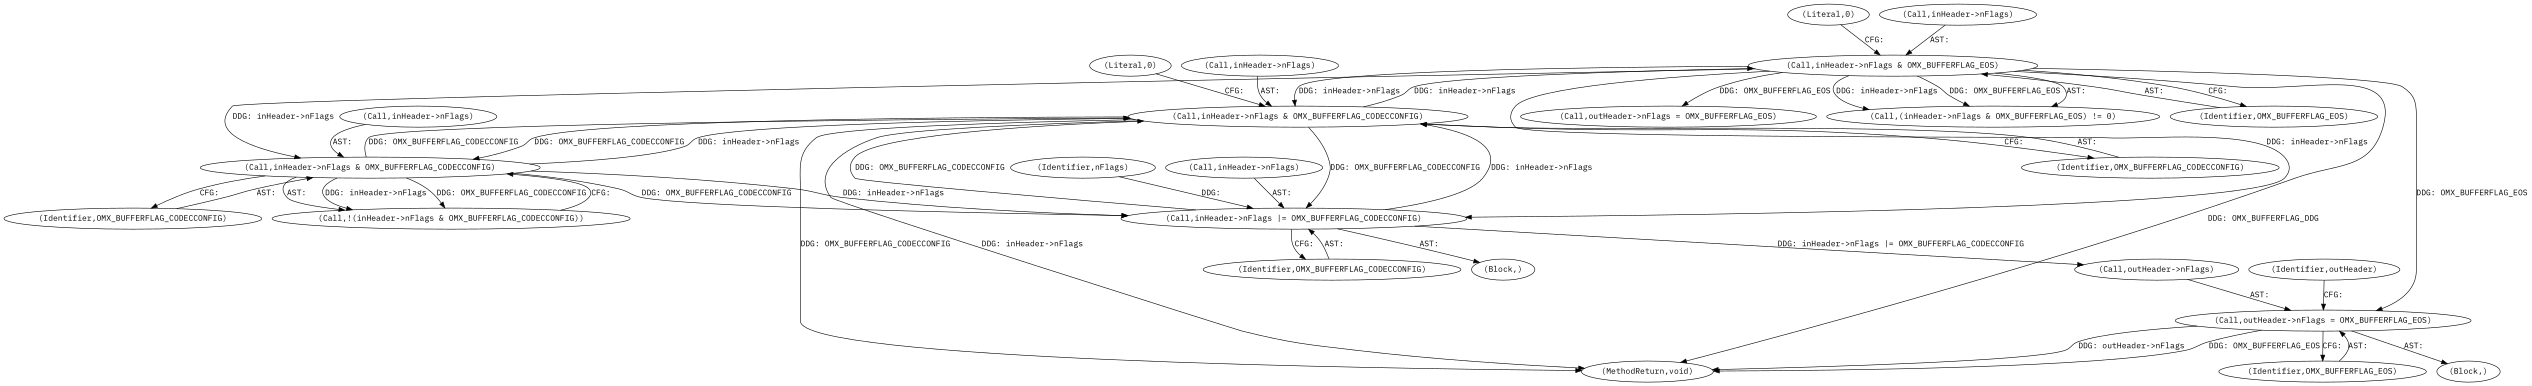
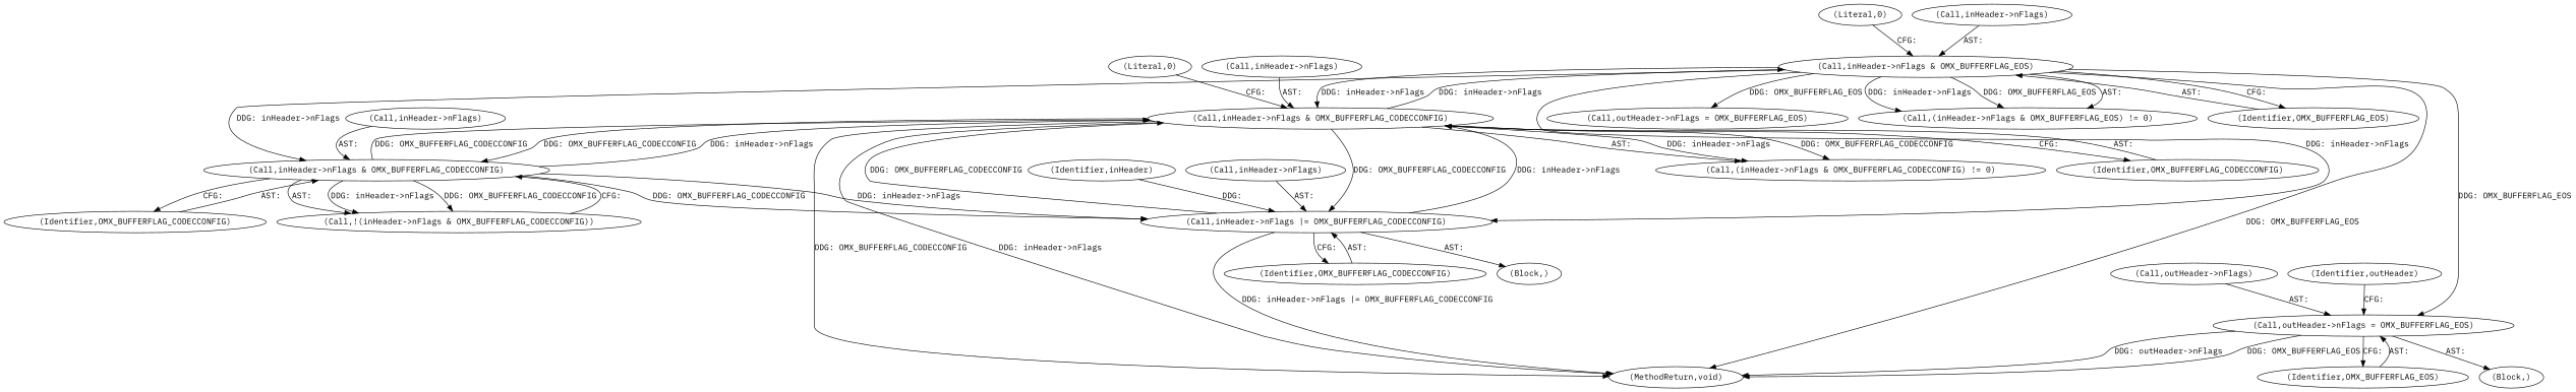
  digraph {
    fontname="IBM Plex Mono"
    node [fontname="IBM Plex Mono"]
    edge [fontname="IBM Plex Mono"]
    n1 [label="(Call,outHeader->nFlags = OMX_BUFFERFLAG_EOS)"]
    n2 [label="(Block,)"]
    n3 [label="(MethodReturn,void)"]
    n4 [label="(Identifier,OMX_BUFFERFLAG_EOS)"]
    n5 [label="(Call,inHeader->nFlags & OMX_BUFFERFLAG_EOS)"]
    n6 [label="(Call,inHeader->nFlags & OMX_BUFFERFLAG_CODECCONFIG)"]
    n7 [label="(Call,inHeader->nFlags |= OMX_BUFFERFLAG_CODECCONFIG)"]
    n8 [label="(Call,inHeader->nFlags & OMX_BUFFERFLAG_CODECCONFIG)"]
    n9 [label="(Call,outHeader->nFlags = OMX_BUFFERFLAG_EOS)"]
    n10 [label="(Call,(inHeader->nFlags & OMX_BUFFERFLAG_EOS) != 0)"]
    n11 [label="(Identifier,OMX_BUFFERFLAG_EOS)"]
+   n12 [label="(Call,(inHeader->nFlags & OMX_BUFFERFLAG_CODECCONFIG) != 0)"]
    n13 [label="(Identifier,OMX_BUFFERFLAG_CODECCONFIG)"]
    n14 [label="(Identifier,OMX_BUFFERFLAG_CODECCONFIG)"]
    n15 [label="(Block,)"]
    n16 [label="(Identifier,OMX_BUFFERFLAG_CODECCONFIG)"]
    n17 [label="(Call,!(inHeader->nFlags & OMX_BUFFERFLAG_CODECCONFIG))"]
    n18 [label="(Literal,0)"]
    n19 [label="(Literal,0)"]
    n20 [label="(Call,inHeader->nFlags)"]
-   n21 [label="(Identifier,nFlags)"]
+   n21 [label="(Identifier,inHeader)"]
    n22 [label="(Call,outHeader->nFlags)"]
    n23 [label="(Call,inHeader->nFlags)"]
    n24 [label="(Call,inHeader->nFlags)"]
    n25 [label="(Call,inHeader->nFlags)"]
    n26 [label="(Identifier,outHeader)"]
    n1 -> n2 [label="AST: "]
    n1 -> n3 [label="DDG: outHeader->nFlags"]
    n1 -> n3 [label="DDG: OMX_BUFFERFLAG_EOS"]
    n1 -> n4 [label="CFG: "]
    n4 -> n1 [label="AST: "]
    n5 -> n1 [label="DDG: OMX_BUFFERFLAG_EOS"]
-   n5 -> n3 [label="DDG: OMX_BUFFERFLAG_DDG"]
+   n5 -> n3 [label="DDG: OMX_BUFFERFLAG_EOS"]
    n5 -> n6 [label="DDG: inHeader->nFlags"]
    n5 -> n7 [label="DDG: inHeader->nFlags"]
    n5 -> n8 [label="DDG: inHeader->nFlags"]
    n5 -> n9 [label="DDG: OMX_BUFFERFLAG_EOS"]
    n5 -> n10 [label="AST: "]
    n5 -> n10 [label="DDG: inHeader->nFlags"]
    n5 -> n10 [label="DDG: OMX_BUFFERFLAG_EOS"]
    n5 -> n11 [label="CFG: "]
    n6 -> n3 [label="DDG: OMX_BUFFERFLAG_CODECCONFIG"]
    n6 -> n3 [label="DDG: inHeader->nFlags"]
    n6 -> n5 [label="DDG: inHeader->nFlags"]
    n6 -> n7 [label="DDG: OMX_BUFFERFLAG_CODECCONFIG"]
    n6 -> n8 [label="DDG: OMX_BUFFERFLAG_CODECCONFIG"]
+   n6 -> n12 [label="AST: "]
+   n6 -> n12 [label="DDG: inHeader->nFlags"]
+   n6 -> n12 [label="DDG: OMX_BUFFERFLAG_CODECCONFIG"]
    n6 -> n13 [label="CFG: "]
-   n7 -> n22 [label="DDG: inHeader->nFlags |= OMX_BUFFERFLAG_CODECCONFIG"]
+   n7 -> n3 [label="DDG: inHeader->nFlags |= OMX_BUFFERFLAG_CODECCONFIG"]
    n7 -> n6 [label="DDG: inHeader->nFlags"]
    n7 -> n6 [label="DDG: OMX_BUFFERFLAG_CODECCONFIG"]
    n7 -> n14 [label="CFG: "]
    n7 -> n15 [label="AST: "]
    n8 -> n6 [label="DDG: inHeader->nFlags"]
    n8 -> n6 [label="DDG: OMX_BUFFERFLAG_CODECCONFIG"]
    n8 -> n7 [label="DDG: inHeader->nFlags"]
    n8 -> n7 [label="DDG: OMX_BUFFERFLAG_CODECCONFIG"]
    n8 -> n16 [label="CFG: "]
    n8 -> n17 [label="AST: "]
    n8 -> n17 [label="DDG: inHeader->nFlags"]
    n8 -> n17 [label="DDG: OMX_BUFFERFLAG_CODECCONFIG"]
    n11 -> n5 [label="AST: "]
    n13 -> n6 [label="AST: "]
    n14 -> n7 [label="AST: "]
    n16 -> n8 [label="AST: "]
    n17 -> n8 [label="CFG: "]
    n18 -> n5 [label="CFG: "]
    n19 -> n6 [label="CFG: "]
    n20 -> n8 [label="AST: "]
    n21 -> n7 [label="DDG: "]
    n22 -> n1 [label="AST: "]
    n23 -> n5 [label="AST: "]
    n24 -> n7 [label="AST: "]
    n25 -> n6 [label="AST: "]
    n26 -> n1 [label="CFG: "]
  }
